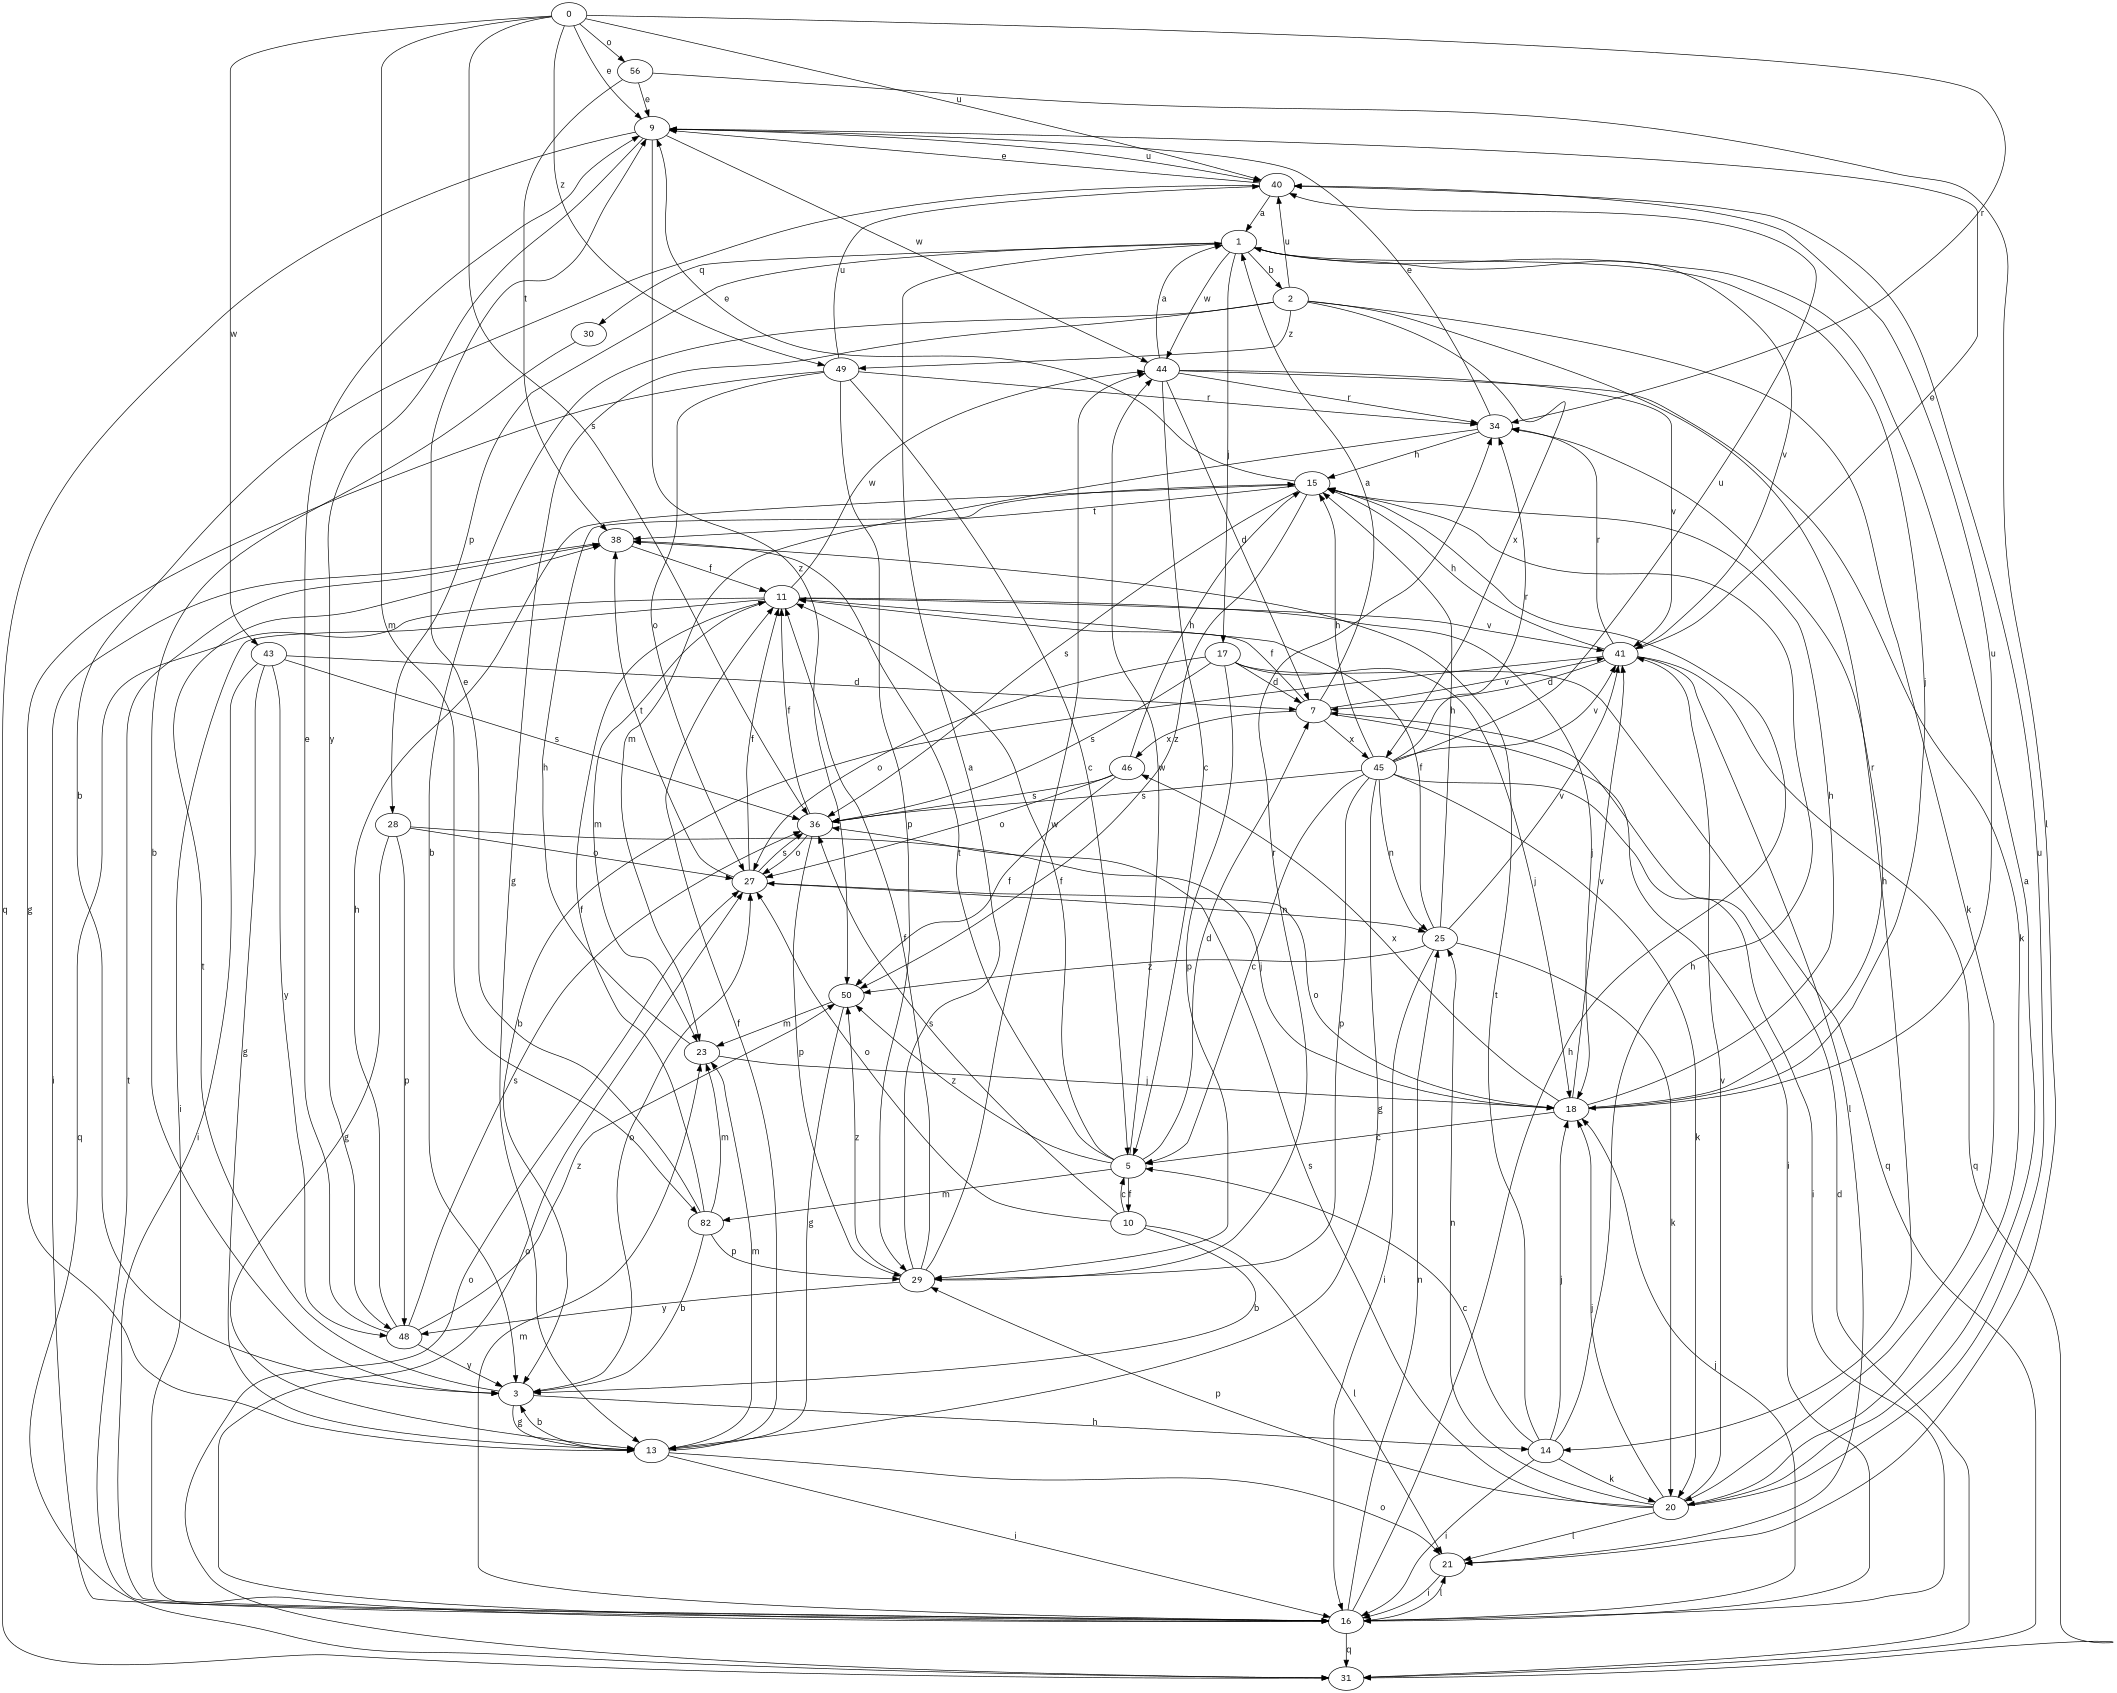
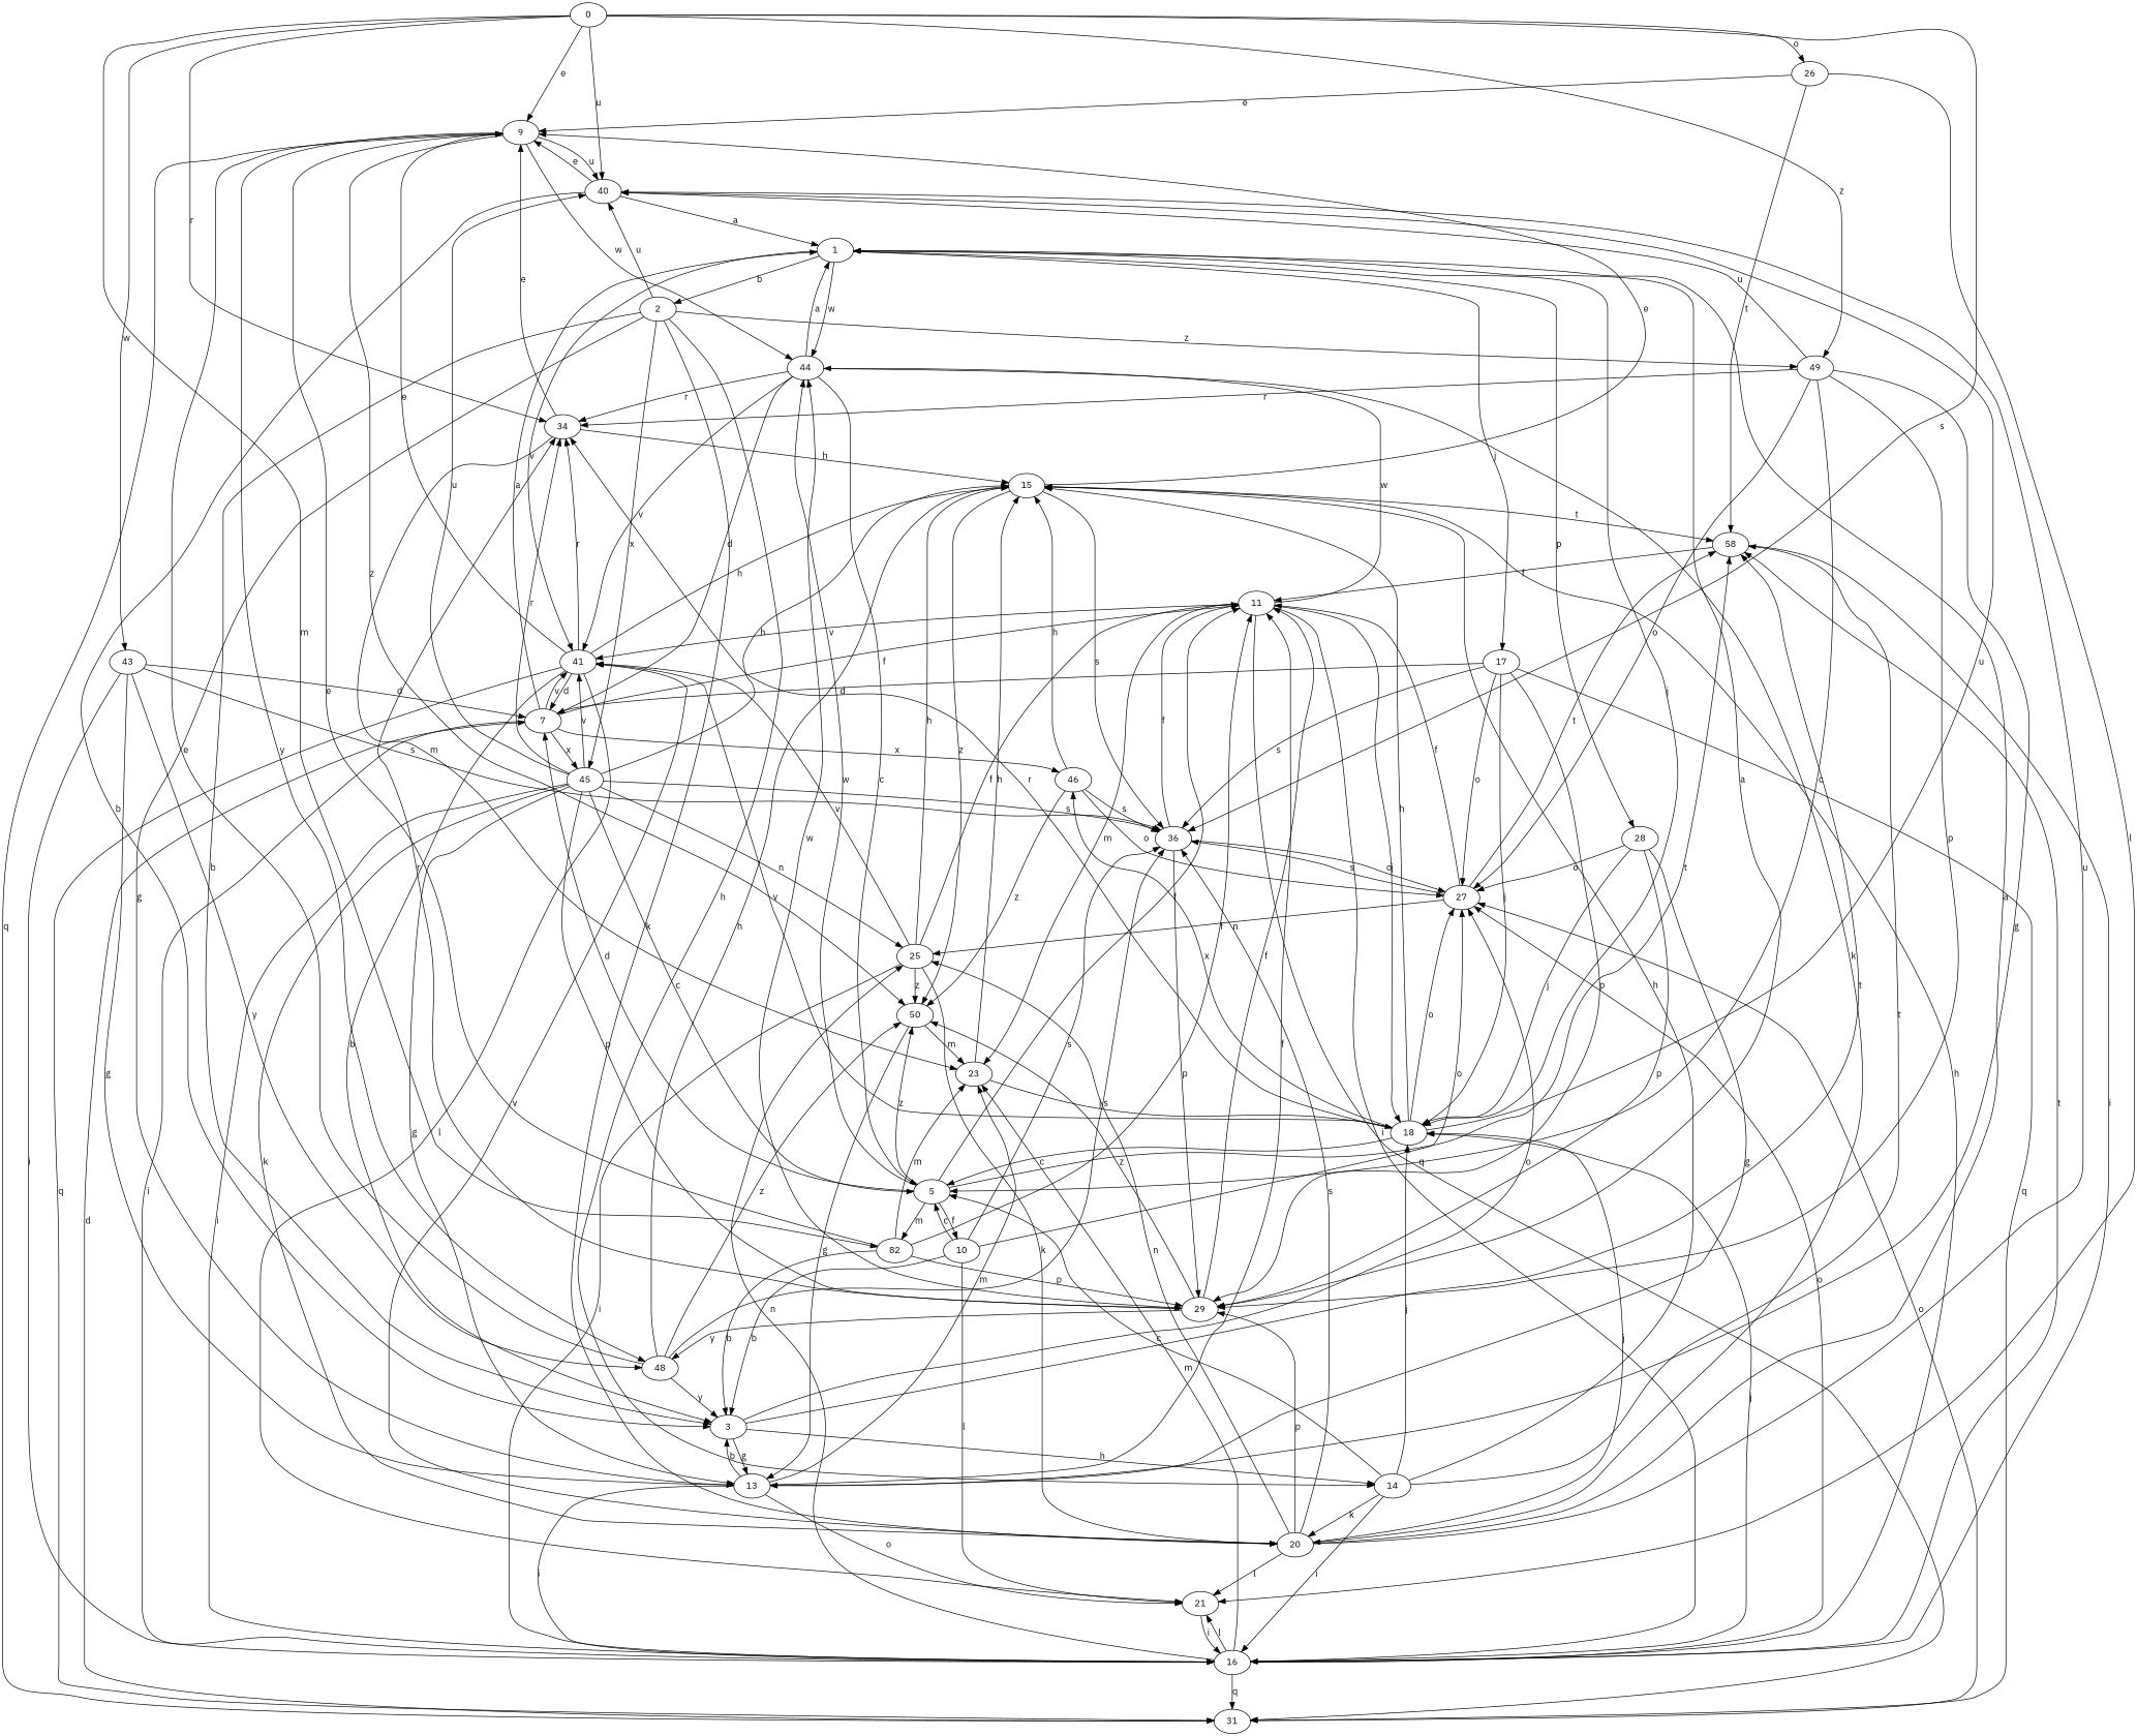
  strict digraph {
    fontname="IBM Plex Sans"
    node [fontname="IBM Plex Sans"]
    edge [fontname="IBM Plex Sans"]
    0
    9
    n3 [label=82]
-   26 [label=56]
+   26
    34
    36
    40
    43
    49
    44
    48
    50
    31
    3
    11
    23
    29
-   38
+   38 [label=58]
    21
    15
    27
    1
    13
    7
    16
    5
    2
    17
    18
    28
-   30
    41
    45
    14
    20
    46
    25
    10
    0 -> 9 [label=e]
    0 -> n3 [label=m]
    0 -> 26 [label=o]
    0 -> 34 [label=r]
    0 -> 36 [label=s]
    0 -> 40 [label=u]
    0 -> 43 [label=w]
    0 -> 49 [label=z]
    9 -> 40 [label=u]
    9 -> 44 [label=w]
    9 -> 48 [label=y]
    9 -> 50 [label=z]
    9 -> 31 [label=q]
    n3 -> 9 [label=e]
    n3 -> 3 [label=b]
    n3 -> 11 [label=f]
    n3 -> 23 [label=m]
    n3 -> 29 [label=p]
    26 -> 9 [label=e]
    26 -> 38 [label=t]
    26 -> 21 [label=l]
    34 -> 9 [label=e]
    34 -> 23 [label=m]
    34 -> 15 [label=h]
    36 -> 11 [label=f]
    36 -> 29 [label=p]
    36 -> 27 [label=o]
    40 -> 9 [label=e]
    40 -> 3 [label=b]
    40 -> 1 [label=a]
    43 -> 36 [label=s]
    43 -> 48 [label=y]
    43 -> 13 [label=g]
    43 -> 7 [label=d]
    43 -> 16 [label=i]
    49 -> 34 [label=r]
    49 -> 40 [label=u]
    49 -> 29 [label=p]
    49 -> 27 [label=o]
    49 -> 13 [label=g]
    49 -> 5 [label=c]
    44 -> 34 [label=r]
    44 -> 1 [label=a]
    44 -> 7 [label=d]
    44 -> 5 [label=c]
    44 -> 41 [label=v]
    44 -> 20 [label=k]
    48 -> 9 [label=e]
    48 -> 36 [label=s]
    48 -> 50 [label=z]
    48 -> 3 [label=y]
    48 -> 15 [label=h]
    50 -> 23 [label=m]
    50 -> 13 [label=g]
    31 -> 27 [label=o]
    31 -> 7 [label=d]
    3 -> 38 [label=t]
    3 -> 27 [label=o]
    3 -> 13 [label=g]
    3 -> 14 [label=h]
    11 -> 44 [label=w]
    11 -> 31 [label=q]
    11 -> 23 [label=m]
    11 -> 16 [label=i]
    11 -> 18 [label=j]
    11 -> 41 [label=v]
    23 -> 15 [label=h]
    23 -> 18 [label=j]
    29 -> 34 [label=r]
    29 -> 44 [label=w]
    29 -> 48 [label=y]
    29 -> 50 [label=z]
    29 -> 11 [label=f]
    29 -> 1 [label=a]
    38 -> 11 [label=f]
    38 -> 16 [label=i]
    21 -> 16 [label=i]
    15 -> 9 [label=e]
    15 -> 36 [label=s]
    15 -> 50 [label=z]
    15 -> 38 [label=t]
    27 -> 36 [label=s]
    27 -> 11 [label=f]
    27 -> 38 [label=t]
    27 -> 25 [label=n]
    1 -> 44 [label=w]
    1 -> 2 [label=b]
    1 -> 17 [label=j]
    1 -> 18 [label=j]
    1 -> 28 [label=p]
-   1 -> 30 [label=q]
    1 -> 41 [label=v]
    13 -> 3 [label=b]
    13 -> 11 [label=f]
    13 -> 23 [label=m]
    13 -> 21 [label=o]
    13 -> 16 [label=i]
    7 -> 11 [label=f]
    7 -> 1 [label=a]
    7 -> 16 [label=i]
    7 -> 41 [label=v]
    7 -> 45 [label=x]
    7 -> 46 [label=x]
    16 -> 31 [label=q]
    16 -> 23 [label=m]
    16 -> 38 [label=t]
    16 -> 21 [label=l]
    16 -> 15 [label=h]
    16 -> 27 [label=o]
    16 -> 18 [label=j]
    16 -> 25 [label=n]
    5 -> n3 [label=m]
    5 -> 44 [label=w]
    5 -> 50 [label=z]
    5 -> 11 [label=f]
    5 -> 38 [label=t]
    5 -> 7 [label=d]
    5 -> 10 [label=f]
    2 -> 40 [label=u]
    2 -> 49 [label=z]
    2 -> 3 [label=b]
    2 -> 13 [label=g]
    2 -> 45 [label=x]
    2 -> 14 [label=h]
    2 -> 20 [label=k]
    17 -> 36 [label=s]
    17 -> 31 [label=q]
    17 -> 29 [label=p]
    17 -> 27 [label=o]
    17 -> 7 [label=d]
    17 -> 18 [label=j]
    18 -> 34 [label=r]
    18 -> 40 [label=u]
    18 -> 15 [label=h]
    18 -> 27 [label=o]
    18 -> 5 [label=c]
    18 -> 41 [label=v]
    18 -> 46 [label=x]
-   28 -> 48 [label=p]
+   28 -> 29 [label=p]
    28 -> 27 [label=o]
    28 -> 13 [label=g]
    28 -> 18 [label=j]
-   30 -> 3 [label=b]
    41 -> 9 [label=e]
    41 -> 34 [label=r]
    41 -> 31 [label=q]
    41 -> 3 [label=b]
    41 -> 21 [label=l]
    41 -> 15 [label=h]
    41 -> 7 [label=d]
    45 -> 34 [label=r]
    45 -> 36 [label=s]
    45 -> 40 [label=u]
    45 -> 29 [label=p]
    45 -> 15 [label=h]
    45 -> 13 [label=g]
    45 -> 16 [label=i]
    45 -> 5 [label=c]
    45 -> 41 [label=v]
    45 -> 20 [label=k]
    45 -> 25 [label=n]
    14 -> 38 [label=t]
    14 -> 15 [label=h]
    14 -> 16 [label=i]
    14 -> 5 [label=c]
    14 -> 18 [label=j]
    14 -> 20 [label=k]
    20 -> 36 [label=s]
    20 -> 40 [label=u]
    20 -> 29 [label=p]
    20 -> 21 [label=l]
    20 -> 1 [label=a]
    20 -> 18 [label=j]
    20 -> 41 [label=v]
    20 -> 25 [label=n]
    46 -> 36 [label=s]
-   46 -> 50 [label=f]
+   46 -> 50 [label=z]
    46 -> 15 [label=h]
    46 -> 27 [label=o]
    25 -> 50 [label=z]
    25 -> 11 [label=f]
    25 -> 15 [label=h]
    25 -> 16 [label=i]
    25 -> 41 [label=v]
    25 -> 20 [label=k]
    10 -> 36 [label=s]
    10 -> 3 [label=b]
    10 -> 21 [label=l]
    10 -> 27 [label=o]
    10 -> 5 [label=c]
  }
